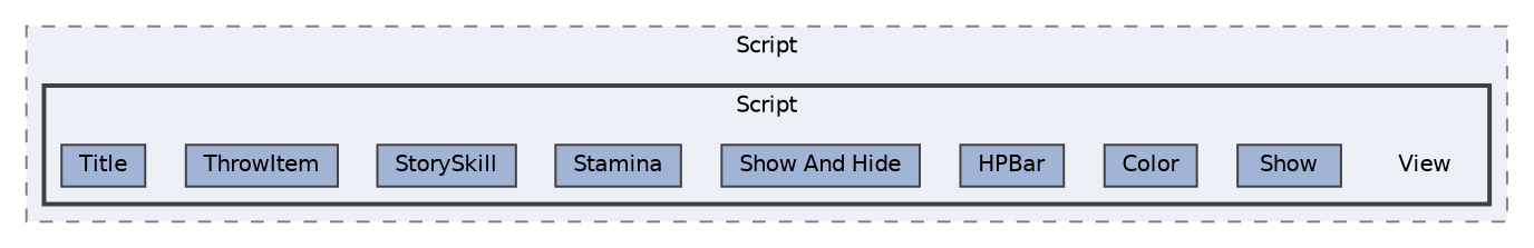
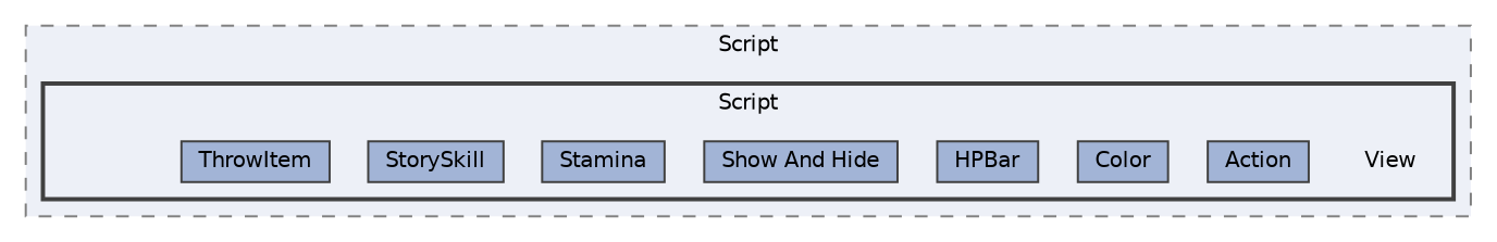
  digraph {
    compound=true
    node [fontname=Helvetica fontsize=10 shape=box color=grey25 fillcolor="#a2b4d6" style=filled]
    n1 [height=0.2 label=View shape=plaintext width=0.4 color="" fillcolor="" style=""]
-   n2 [height=0.2 label=Show width=0.4]
+   n2 [height=0.2 label=Action width=0.4]
    n3 [height=0.2 label=Color width=0.4]
    n4 [height=0.2 label=HPBar width=0.4]
    n5 [height=0.2 label="Show And Hide" width=0.4]
    n6 [height=0.2 label=Stamina width=0.4]
    n7 [height=0.2 label=StorySkill width=0.4]
    n8 [height=0.2 label=ThrowItem width=0.4]
-   n9 [height=0.2 label=Title width=0.4]
    subgraph cluster_1 {
      bgcolor="#edf0f7"
      fontname=Helvetica
      fontsize=10
      label=Script
      pencolor=grey50
      style="filled,dashed"
      subgraph cluster_2 {
        bgcolor="#edf0f7"
        fontname=Helvetica
        fontsize=10
        pencolor=grey25
        style="filled,bold"
        n1
        n2
        n3
        n4
        n5
        n6
        n7
        n8
-       n9
      }
    }
  }
